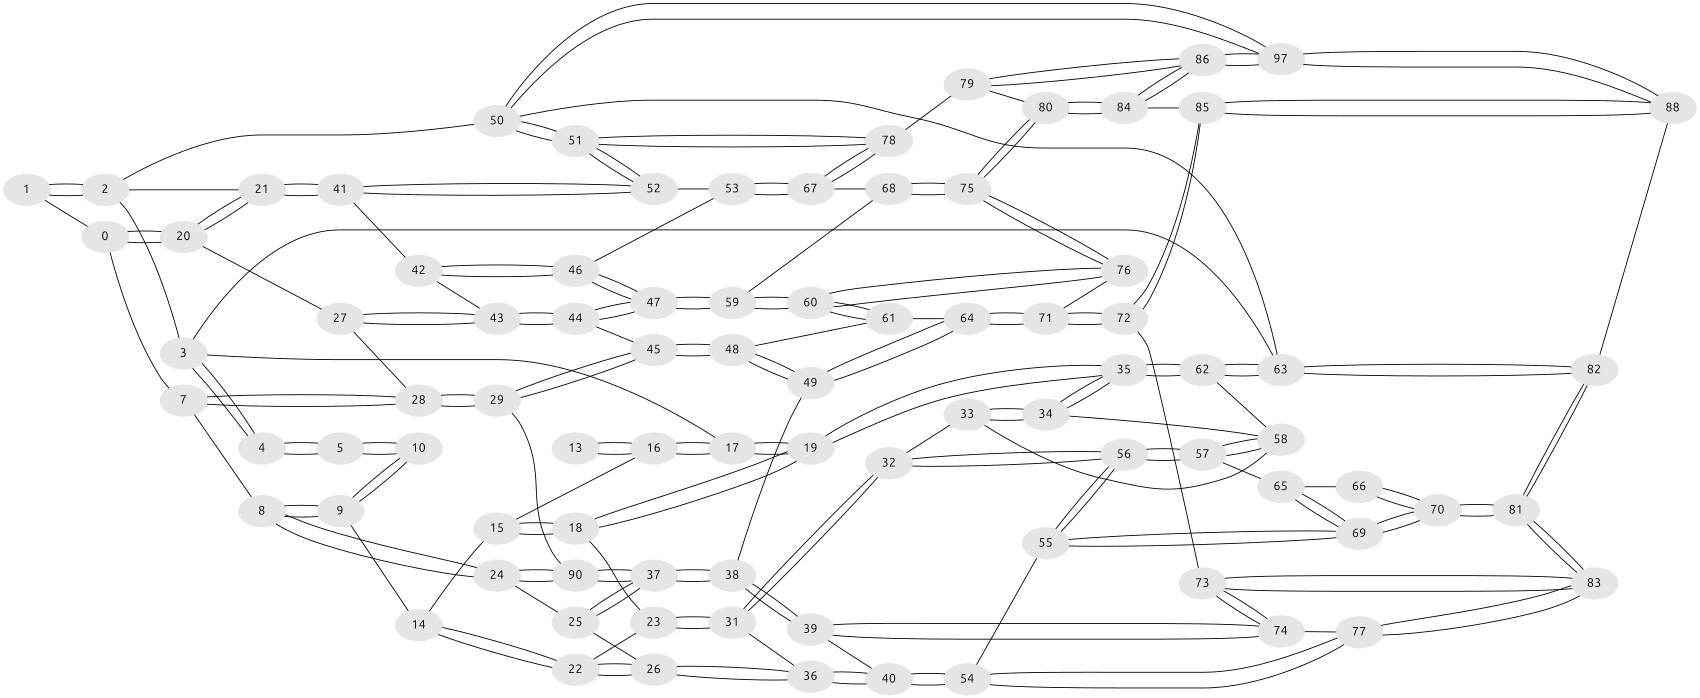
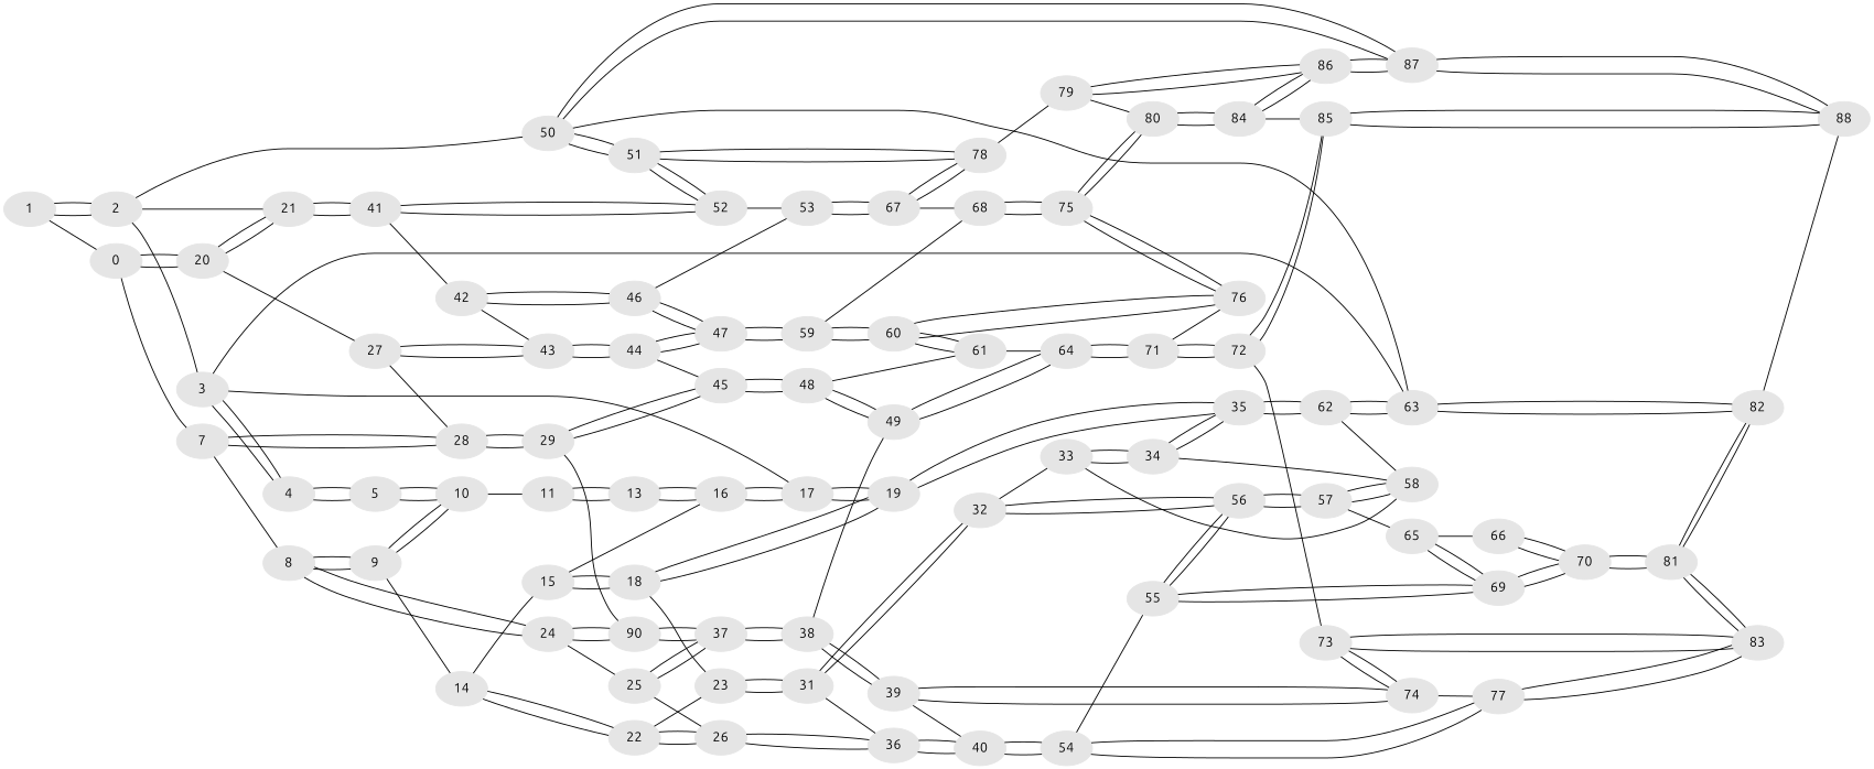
  graph {
    fontname=Ubuntu
    rankdir=LR
    node [color=gray90 fontname=Ubuntu style=filled]
    edge [fontname=Ubuntu]
    1
    2
    n3 [label=0]
    3
    21
    50
    7
    20
    4
    17
    63
    41
    51
-   87 [label=97]
+   87
    5
    19
    82
    10
+   11
    8
    28
    27
    9
    24
    29
    14
    25
    n28 [label=90]
    15
    22
    13
    16
    18
    23
    26
    35
    31
    62
    43
    42
    52
    36
    32
    37
    38
    40
    44
    45
    48
    33
    56
    34
    58
    57
    54
    39
    49
    74
    64
    77
    55
    46
    53
    47
    59
    61
    67
    60
    68
    71
    78
    88
    79
    69
    83
    70
    65
    66
    76
    75
    72
    81
    80
    73
    85
    84
    86
    1 -- 2
    1 -- 2
    1 -- n3
    2 -- 3
    2 -- 21
    2 -- 50
    n3 -- 7
    n3 -- 20
    n3 -- 20
    3 -- 4
    3 -- 4
    3 -- 17
    3 -- 63
    21 -- 41
    21 -- 41
    50 -- 63
    50 -- 51
    50 -- 51
    50 -- 87
    50 -- 87
    7 -- 8
    7 -- 28
    7 -- 28
    20 -- 21
    20 -- 21
    20 -- 27
    4 -- 5
    4 -- 5
    17 -- 19
    17 -- 19
    63 -- 82
    63 -- 82
    41 -- 42
    41 -- 52
    41 -- 52
    51 -- 52
    51 -- 52
    51 -- 78
    51 -- 78
    87 -- 88
    87 -- 88
    5 -- 10
    5 -- 10
    19 -- 35
    19 -- 35
    82 -- 88
+   10 -- 11
+   11 -- 13
+   11 -- 13
    8 -- 9
    8 -- 9
    8 -- 24
    8 -- 24
    28 -- 29
    28 -- 29
    27 -- 28
    27 -- 43
    27 -- 43
    9 -- 10
    9 -- 10
    9 -- 14
    24 -- 25
    24 -- n28
    24 -- n28
    29 -- n28
    29 -- 45
    29 -- 45
    14 -- 15
    14 -- 22
    14 -- 22
    25 -- 26
    25 -- 37
    25 -- 37
    n28 -- 37
    n28 -- 37
    15 -- 16
    15 -- 18
    15 -- 18
    22 -- 23
    22 -- 26
    22 -- 26
    13 -- 16
    13 -- 16
    16 -- 17
    16 -- 17
    18 -- 19
    18 -- 19
    18 -- 23
    23 -- 31
    23 -- 31
    26 -- 36
    26 -- 36
    35 -- 62
    35 -- 62
    31 -- 36
    31 -- 32
    31 -- 32
    62 -- 63
    62 -- 63
    62 -- 58
    43 -- 44
    43 -- 44
    42 -- 43
    42 -- 46
    42 -- 46
    52 -- 53
    36 -- 40
    36 -- 40
    32 -- 33
    32 -- 56
    32 -- 56
    37 -- 38
    37 -- 38
    38 -- 39
    38 -- 39
    38 -- 49
    40 -- 54
    40 -- 54
    44 -- 45
    44 -- 47
    44 -- 47
    45 -- 48
    45 -- 48
    48 -- 49
    48 -- 49
    48 -- 61
    33 -- 34
    33 -- 34
    33 -- 58
    56 -- 57
    56 -- 57
    34 -- 35
    34 -- 35
    34 -- 58
    57 -- 58
    57 -- 58
    57 -- 65
    54 -- 77
    54 -- 77
    54 -- 55
    39 -- 40
    39 -- 74
    39 -- 74
    49 -- 64
    49 -- 64
    74 -- 77
    64 -- 71
    64 -- 71
    77 -- 83
    77 -- 83
    55 -- 56
    55 -- 56
    55 -- 69
    55 -- 69
    46 -- 53
    46 -- 47
    46 -- 47
    53 -- 67
    53 -- 67
    47 -- 59
    47 -- 59
    59 -- 60
    59 -- 60
    59 -- 68
    61 -- 64
    67 -- 68
    67 -- 78
    67 -- 78
    60 -- 61
    60 -- 61
    60 -- 76
    60 -- 76
    68 -- 75
    68 -- 75
    71 -- 76
    71 -- 72
    71 -- 72
    78 -- 79
    79 -- 80
    79 -- 86
    79 -- 86
    69 -- 70
    69 -- 70
    70 -- 81
    70 -- 81
    65 -- 69
    65 -- 69
    65 -- 66
    66 -- 70
    66 -- 70
    75 -- 76
    75 -- 76
    75 -- 80
    75 -- 80
    72 -- 73
    72 -- 85
    72 -- 85
    81 -- 82
    81 -- 82
    81 -- 83
    81 -- 83
    80 -- 84
    80 -- 84
    73 -- 74
    73 -- 74
    73 -- 83
    73 -- 83
    85 -- 88
    85 -- 88
    84 -- 85
    84 -- 86
    84 -- 86
    86 -- 87
    86 -- 87
  }
